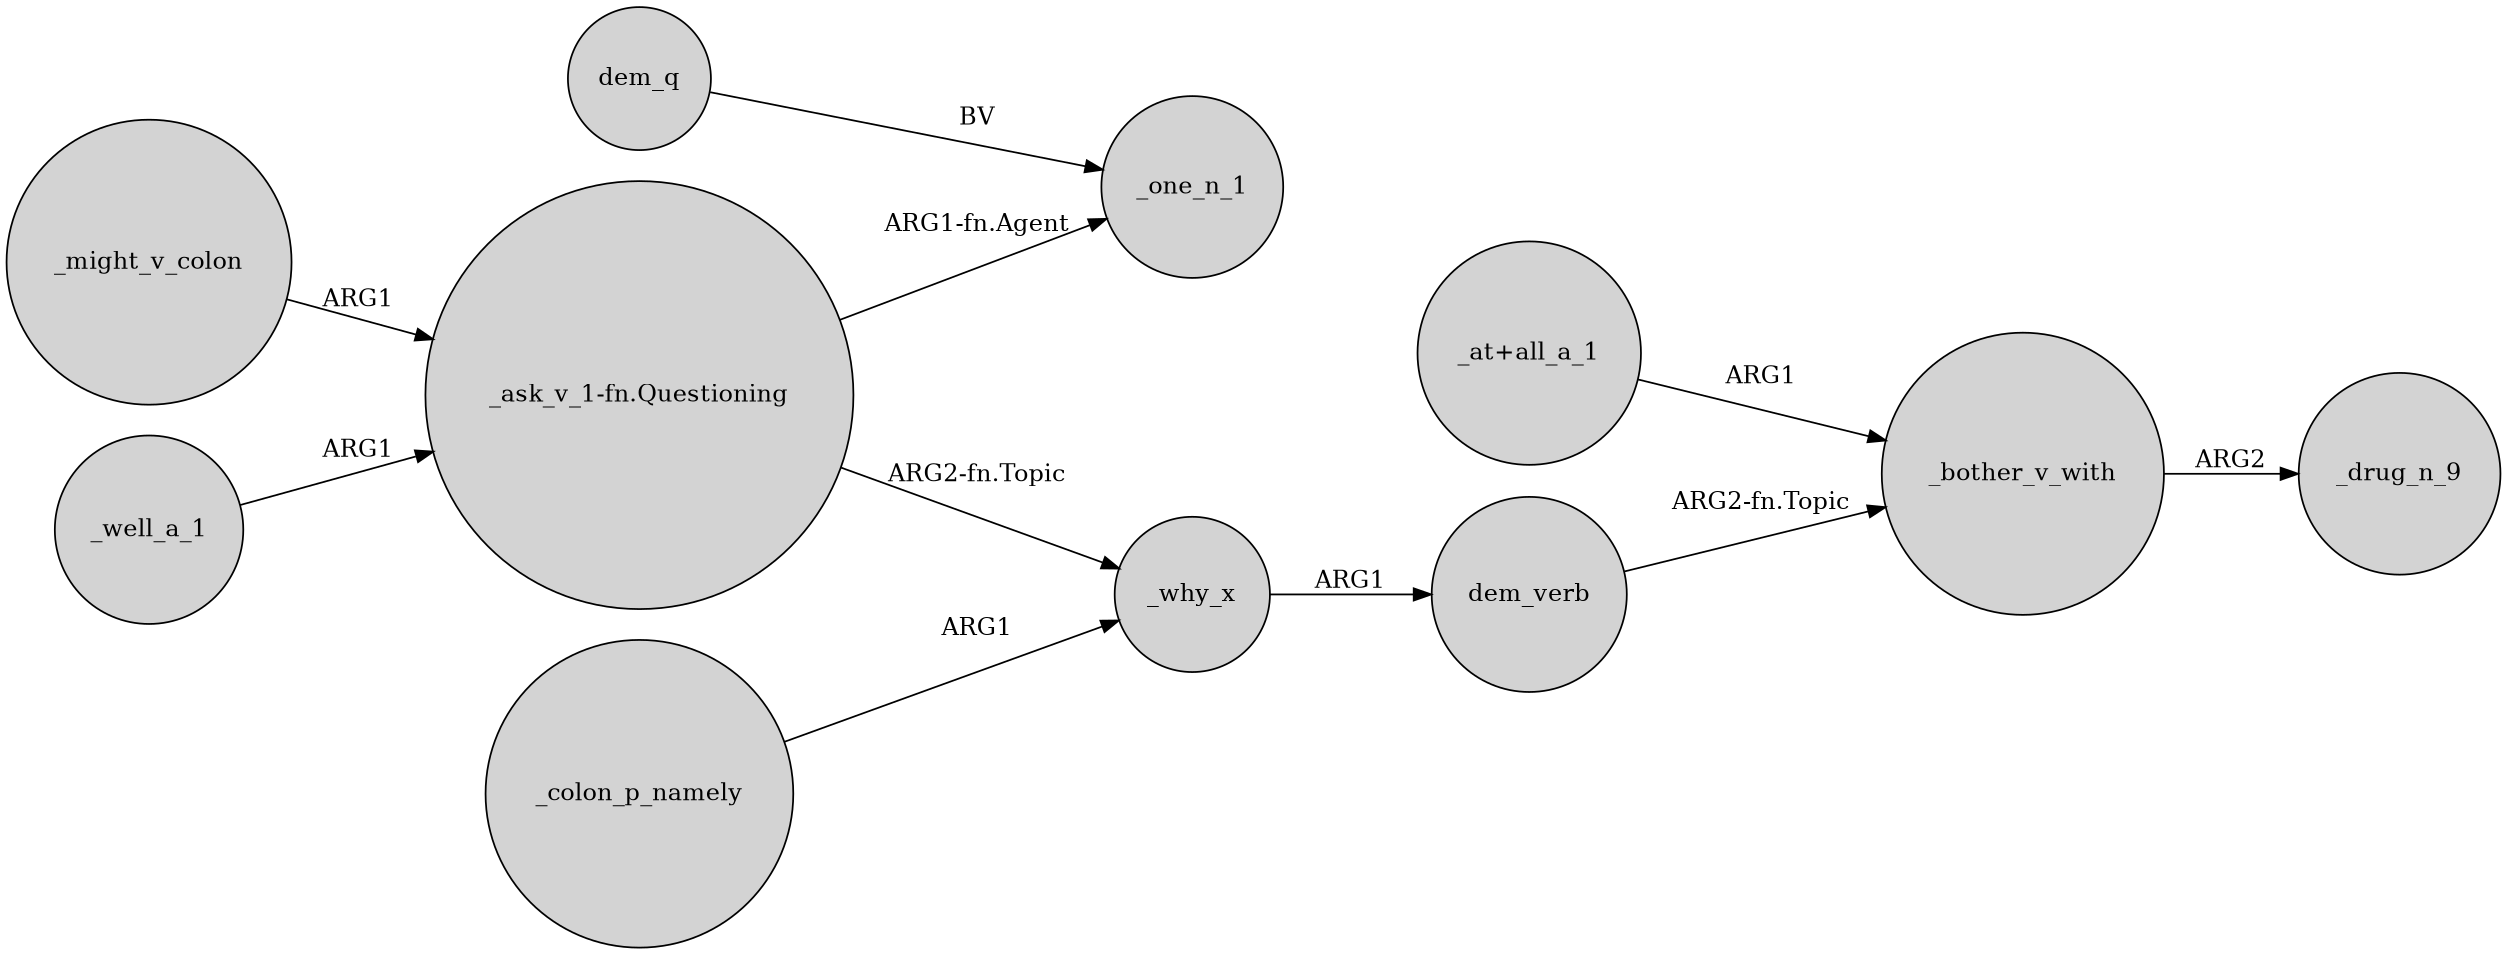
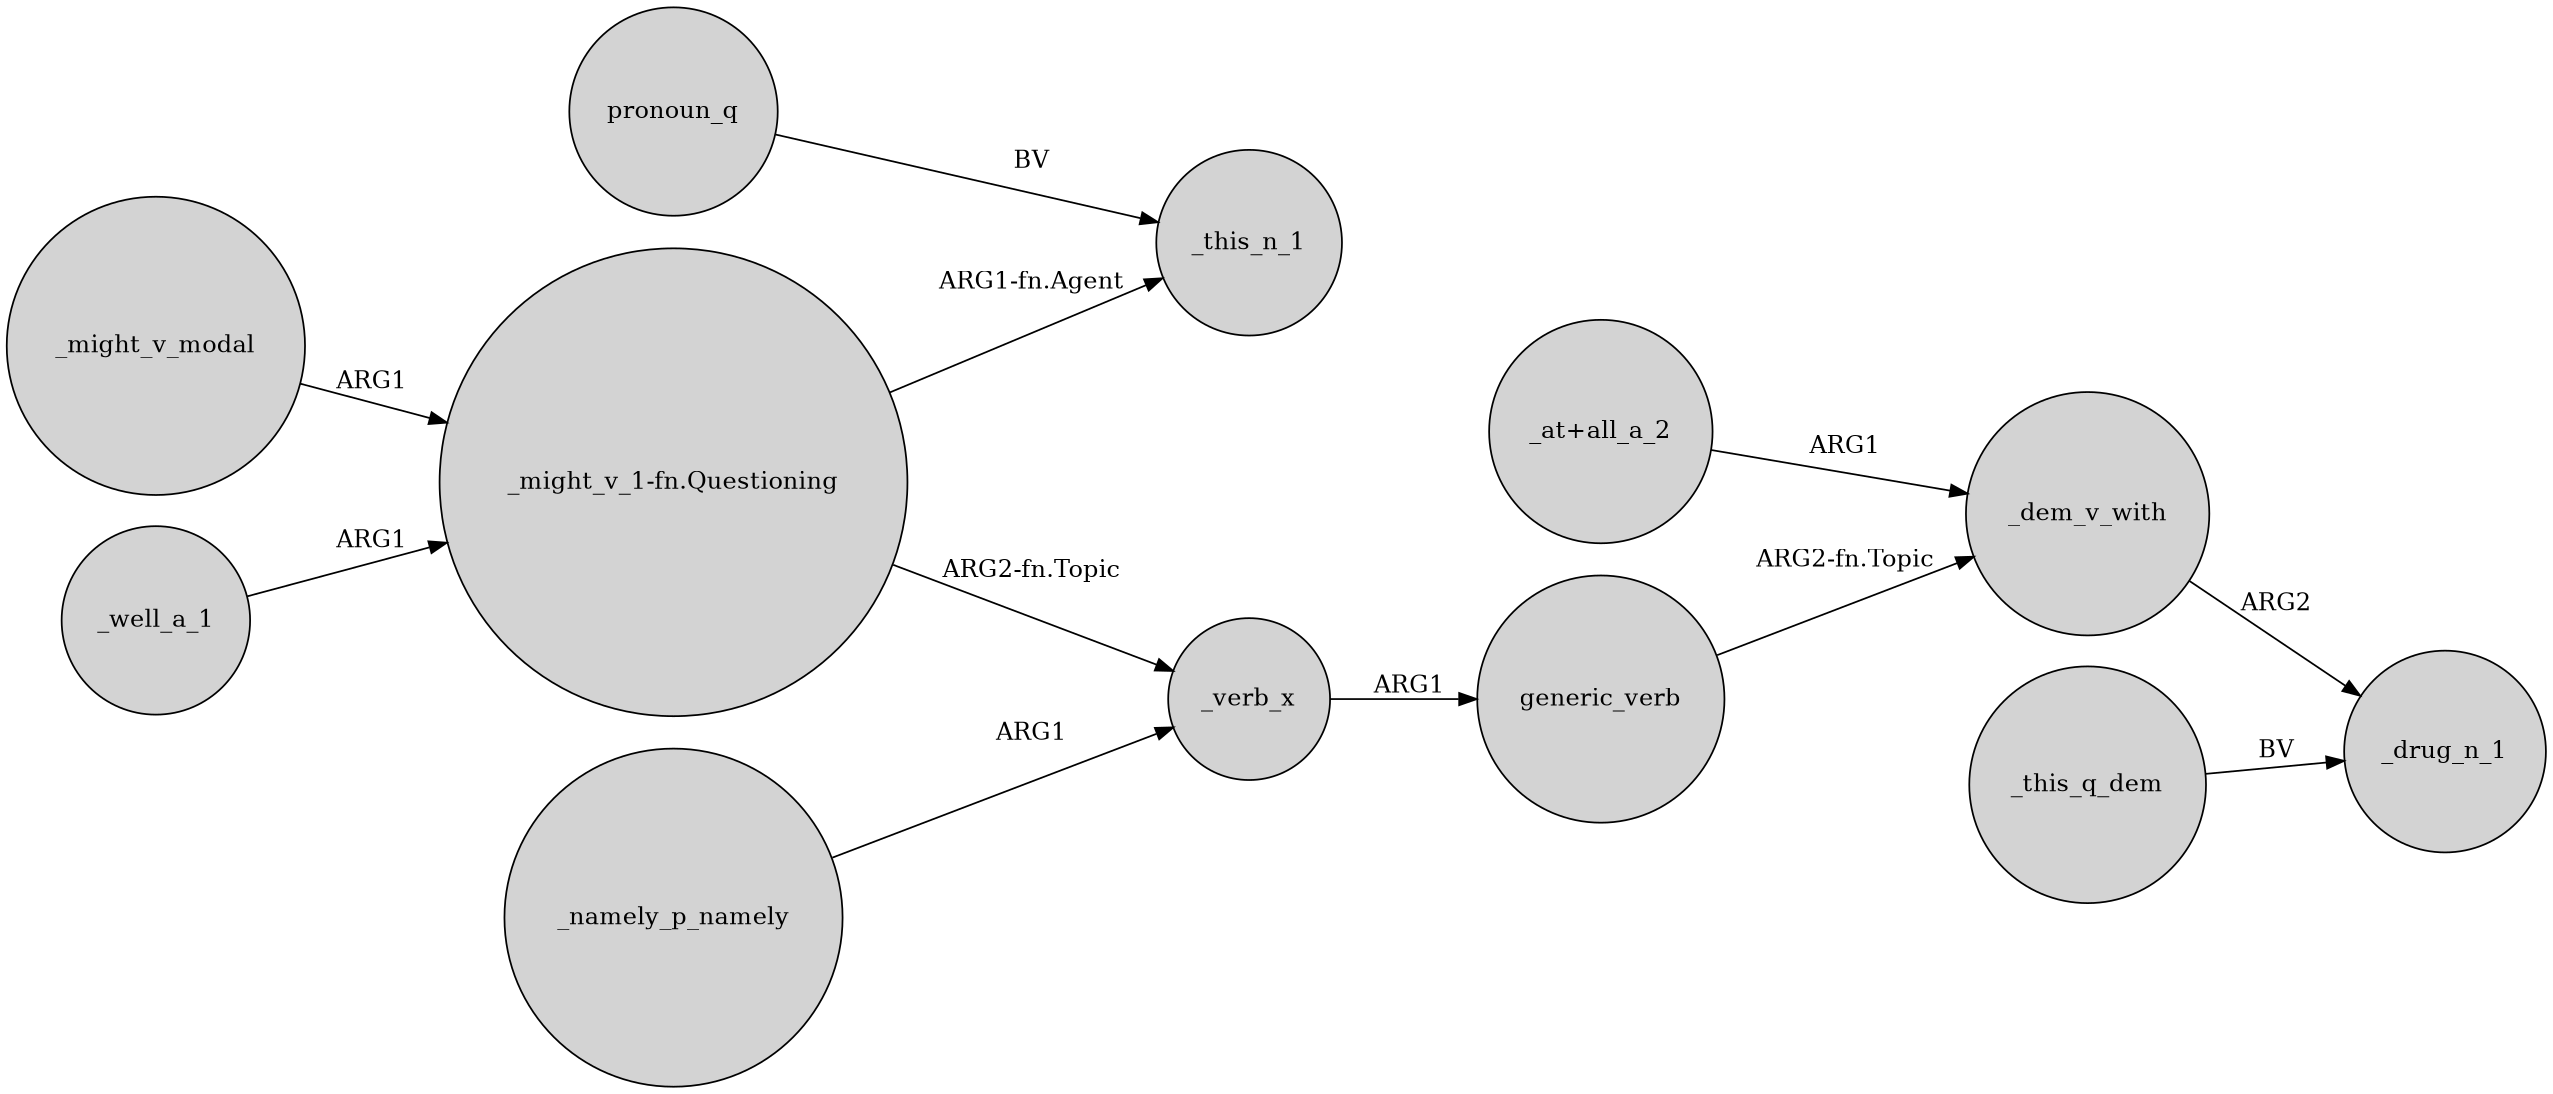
  digraph {
    rankdir=LR
    node [shape=circle style=filled]
-   "_at+all_a_1"
-   _bother_v_with
-   _drug_n_1 [label=_drug_n_9]
-   _why_x
-   generic_verb [label=dem_verb]
-   "_ask_v_1-fn.Questioning"
-   _one_n_1
-   _might_v_modal [label=_might_v_colon]
+   "_at+all_a_1" [label="_at+all_a_2"]
+   _bother_v_with [label=_dem_v_with]
+   _drug_n_1
+   _why_x [label=_verb_x]
+   generic_verb
+   _this_q_dem
+   "_ask_v_1-fn.Questioning" [label="_might_v_1-fn.Questioning"]
+   _one_n_1 [label=_this_n_1]
+   _might_v_modal
    _well_a_1
-   pronoun_q [label=dem_q]
-   _colon_p_namely
+   pronoun_q
+   _colon_p_namely [label=_namely_p_namely]
    "_at+all_a_1" -> _bother_v_with [label=ARG1]
    _bother_v_with -> _drug_n_1 [label=ARG2]
    _why_x -> generic_verb [label=ARG1]
    generic_verb -> _bother_v_with [label="ARG2-fn.Topic"]
+   _this_q_dem -> _drug_n_1 [label=BV]
    "_ask_v_1-fn.Questioning" -> _why_x [label="ARG2-fn.Topic"]
    "_ask_v_1-fn.Questioning" -> _one_n_1 [label="ARG1-fn.Agent"]
    _might_v_modal -> "_ask_v_1-fn.Questioning" [label=ARG1]
    _well_a_1 -> "_ask_v_1-fn.Questioning" [label=ARG1]
    pronoun_q -> _one_n_1 [label=BV]
    _colon_p_namely -> _why_x [label=ARG1]
  }
